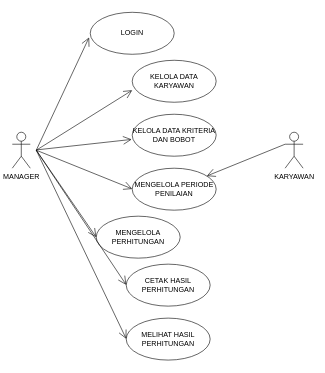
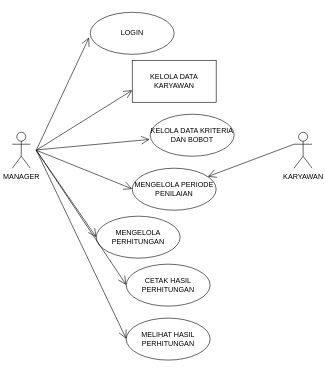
  <mxCell id="0" />
  <mxCell id="1" parent="0" />
  <mxCell id="2" value="MANAGER" style="shape=umlActor;verticalLabelPosition=bottom;verticalAlign=top;html=1;outlineConnect=0;" parent="1" vertex="1"><mxGeometry x="20" y="220" width="30" height="60" as="geometry" /></mxCell>
- <mxCell id="3" value="KARYAWAN" style="shape=umlActor;verticalLabelPosition=bottom;verticalAlign=top;html=1;outlineConnect=0;" parent="1" vertex="1"><mxGeometry x="475" y="220" width="30" height="60" as="geometry" /></mxCell>
+ <mxCell id="3" value="KARYAWAN" style="shape=umlActor;verticalLabelPosition=bottom;verticalAlign=top;html=1;outlineConnect=0;" parent="1" vertex="1"><mxGeometry x="490" y="220" width="30" height="60" as="geometry" /></mxCell>
  <mxCell id="4" value="LOGIN" style="ellipse;whiteSpace=wrap;html=1;" parent="1" vertex="1"><mxGeometry x="150" y="20" width="140" height="70" as="geometry" /></mxCell>
- <mxCell id="5" value="KELOLA DATA KARYAWAN&lt;br&gt;" style="ellipse;whiteSpace=wrap;html=1;" parent="1" vertex="1"><mxGeometry x="220" y="100" width="140" height="70" as="geometry" /></mxCell>
- <mxCell id="6" value="KELOLA DATA KRITERIA DAN BOBOT" style="ellipse;whiteSpace=wrap;html=1;" parent="1" vertex="1"><mxGeometry x="220" y="190" width="140" height="70" as="geometry" /></mxCell>
+ <mxCell id="5" value="KELOLA DATA KARYAWAN&lt;br&gt;" style="whiteSpace=wrap;html=1;rounded=0;" parent="1" vertex="1"><mxGeometry x="220" y="100" width="140" height="70" as="geometry" /></mxCell>
+ <mxCell id="6" value="KELOLA DATA KRITERIA DAN BOBOT" style="ellipse;whiteSpace=wrap;html=1;" parent="1" vertex="1"><mxGeometry x="250" y="190" width="140" height="70" as="geometry" /></mxCell>
  <mxCell id="7" value="MENGELOLA PERHITUNGAN" style="ellipse;whiteSpace=wrap;html=1;" parent="1" vertex="1"><mxGeometry x="160" y="360" width="140" height="70" as="geometry" /></mxCell>
  <mxCell id="8" value="CETAK HASIL PERHITUNGAN" style="ellipse;whiteSpace=wrap;html=1;" parent="1" vertex="1"><mxGeometry x="210" y="440" width="140" height="70" as="geometry" /></mxCell>
  <mxCell id="9" value="MELIHAT HASIL PERHITUNGAN" style="ellipse;whiteSpace=wrap;html=1;" parent="1" vertex="1"><mxGeometry x="210" y="530" width="140" height="70" as="geometry" /></mxCell>
  <mxCell id="10" value="MENGELOLA PERIODE PENILAIAN" style="ellipse;whiteSpace=wrap;html=1;" parent="1" vertex="1"><mxGeometry x="220" y="280" width="140" height="70" as="geometry" /></mxCell>
  <mxCell id="11" value="" style="endArrow=open;endFill=1;endSize=12;html=1;rounded=0;entryX=-0.014;entryY=0.6;entryDx=0;entryDy=0;entryPerimeter=0;" parent="1" target="4" edge="1"><mxGeometry width="160" relative="1" as="geometry"><mxPoint x="60" y="250" as="sourcePoint" /><mxPoint x="200" y="249.5" as="targetPoint" /></mxGeometry></mxCell>
  <mxCell id="12" value="" style="endArrow=open;endFill=1;endSize=12;html=1;rounded=0;entryX=0;entryY=0.714;entryDx=0;entryDy=0;entryPerimeter=0;" parent="1" target="5" edge="1"><mxGeometry width="160" relative="1" as="geometry"><mxPoint x="60" y="250" as="sourcePoint" /><mxPoint x="210" y="240" as="targetPoint" /></mxGeometry></mxCell>
  <mxCell id="13" value="" style="endArrow=open;endFill=1;endSize=12;html=1;rounded=0;entryX=-0.007;entryY=0.6;entryDx=0;entryDy=0;entryPerimeter=0;" parent="1" target="6" edge="1"><mxGeometry width="160" relative="1" as="geometry"><mxPoint x="60" y="249.5" as="sourcePoint" /><mxPoint x="220" y="249.5" as="targetPoint" /></mxGeometry></mxCell>
  <mxCell id="14" value="" style="endArrow=open;endFill=1;endSize=12;html=1;rounded=0;" parent="1" edge="1"><mxGeometry width="160" relative="1" as="geometry"><mxPoint x="60" y="250" as="sourcePoint" /><mxPoint x="220" y="314.5" as="targetPoint" /></mxGeometry></mxCell>
  <mxCell id="15" value="" style="endArrow=open;endFill=1;endSize=12;html=1;rounded=0;entryX=0;entryY=0.5;entryDx=0;entryDy=0;" parent="1" target="7" edge="1"><mxGeometry width="160" relative="1" as="geometry"><mxPoint x="60" y="250" as="sourcePoint" /><mxPoint x="210" y="390" as="targetPoint" /></mxGeometry></mxCell>
  <mxCell id="16" value="" style="endArrow=open;endFill=1;endSize=12;html=1;rounded=0;" parent="1" edge="1"><mxGeometry width="160" relative="1" as="geometry"><mxPoint x="60" y="250" as="sourcePoint" /><mxPoint x="210" y="474.5" as="targetPoint" /></mxGeometry></mxCell>
  <mxCell id="17" value="" style="endArrow=open;endFill=1;endSize=12;html=1;rounded=0;" parent="1" edge="1"><mxGeometry width="160" relative="1" as="geometry"><mxPoint x="60" y="250" as="sourcePoint" /><mxPoint x="210" y="564.5" as="targetPoint" /></mxGeometry></mxCell>
  <mxCell id="18" value="" style="endArrow=open;endFill=1;endSize=12;html=1;rounded=0;exitX=0;exitY=0.333;exitDx=0;exitDy=0;exitPerimeter=0;" parent="1" source="3" target="10" edge="1"><mxGeometry width="160" relative="1" as="geometry"><mxPoint x="230" y="290" as="sourcePoint" /><mxPoint x="390" y="290" as="targetPoint" /></mxGeometry></mxCell>
